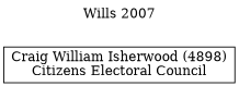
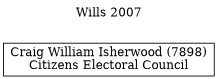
  digraph {
    label="Wills 2007"
    labelloc=t
    mclimit=10
-   n1 [label="Craig William Isherwood (4898)\nCitizens Electoral Council" shape=box]
+   n1 [label="Craig William Isherwood (7898)\nCitizens Electoral Council" shape=box]
  }
